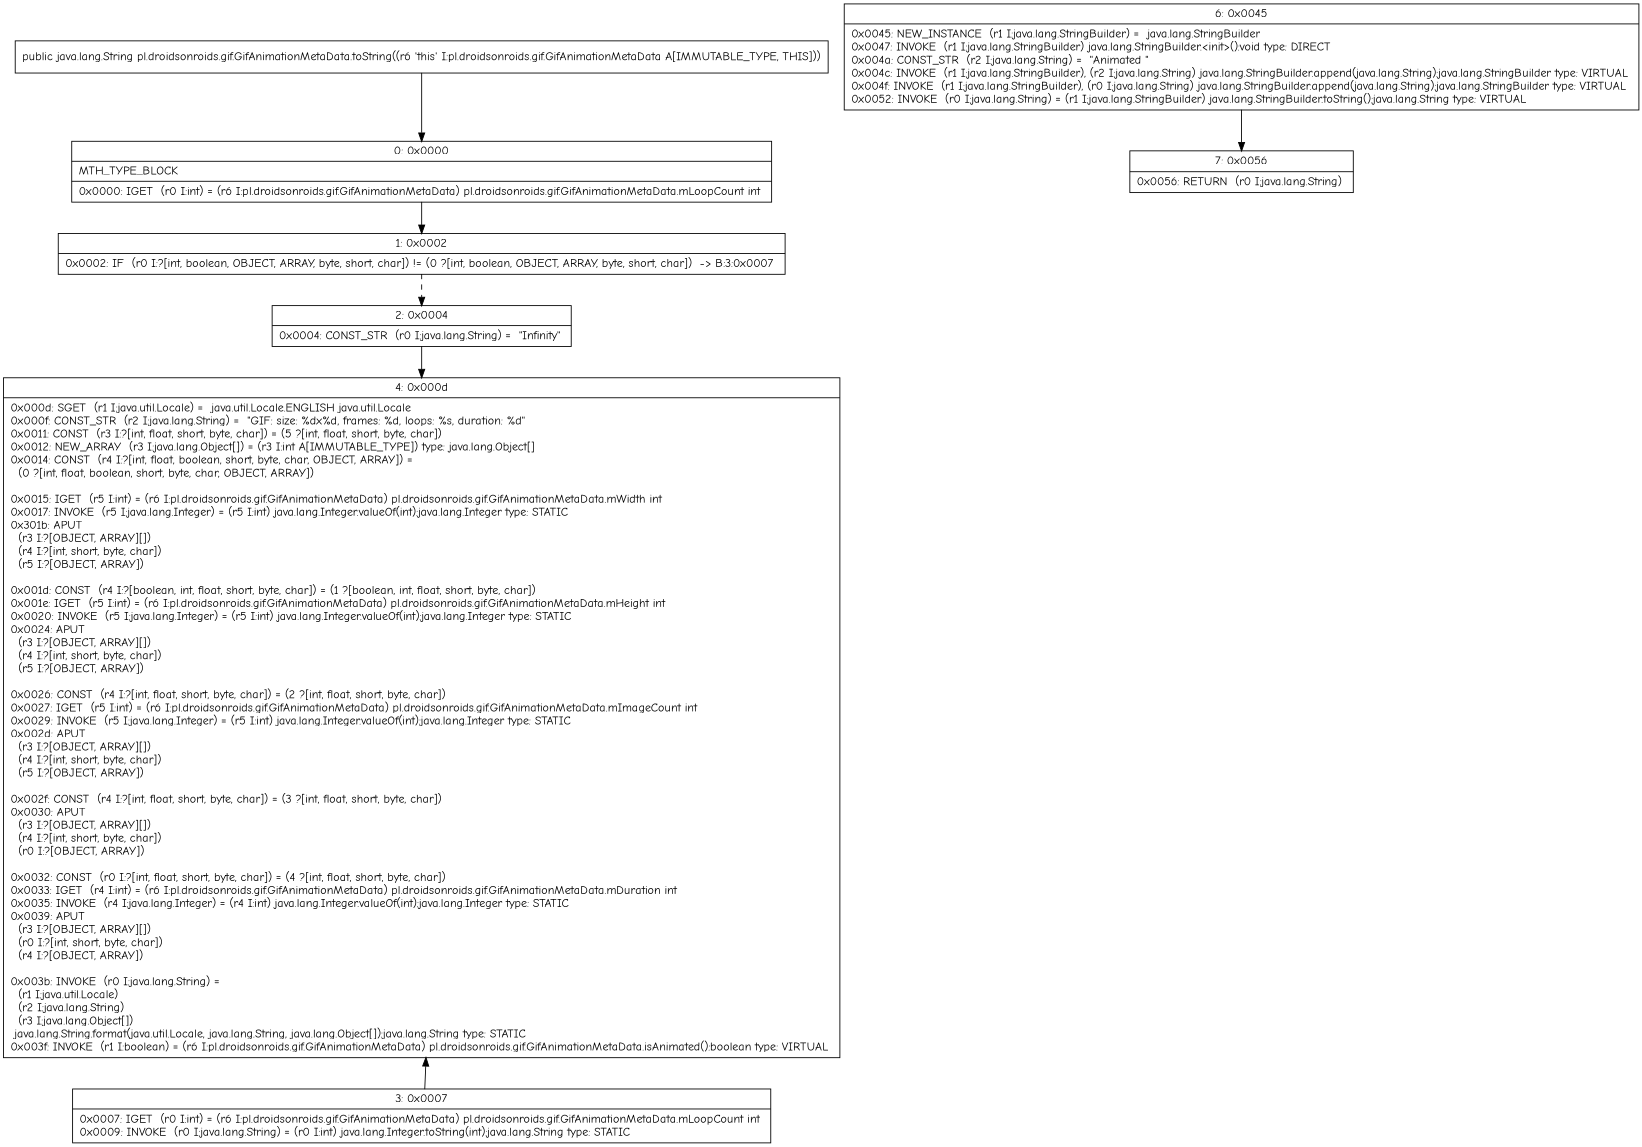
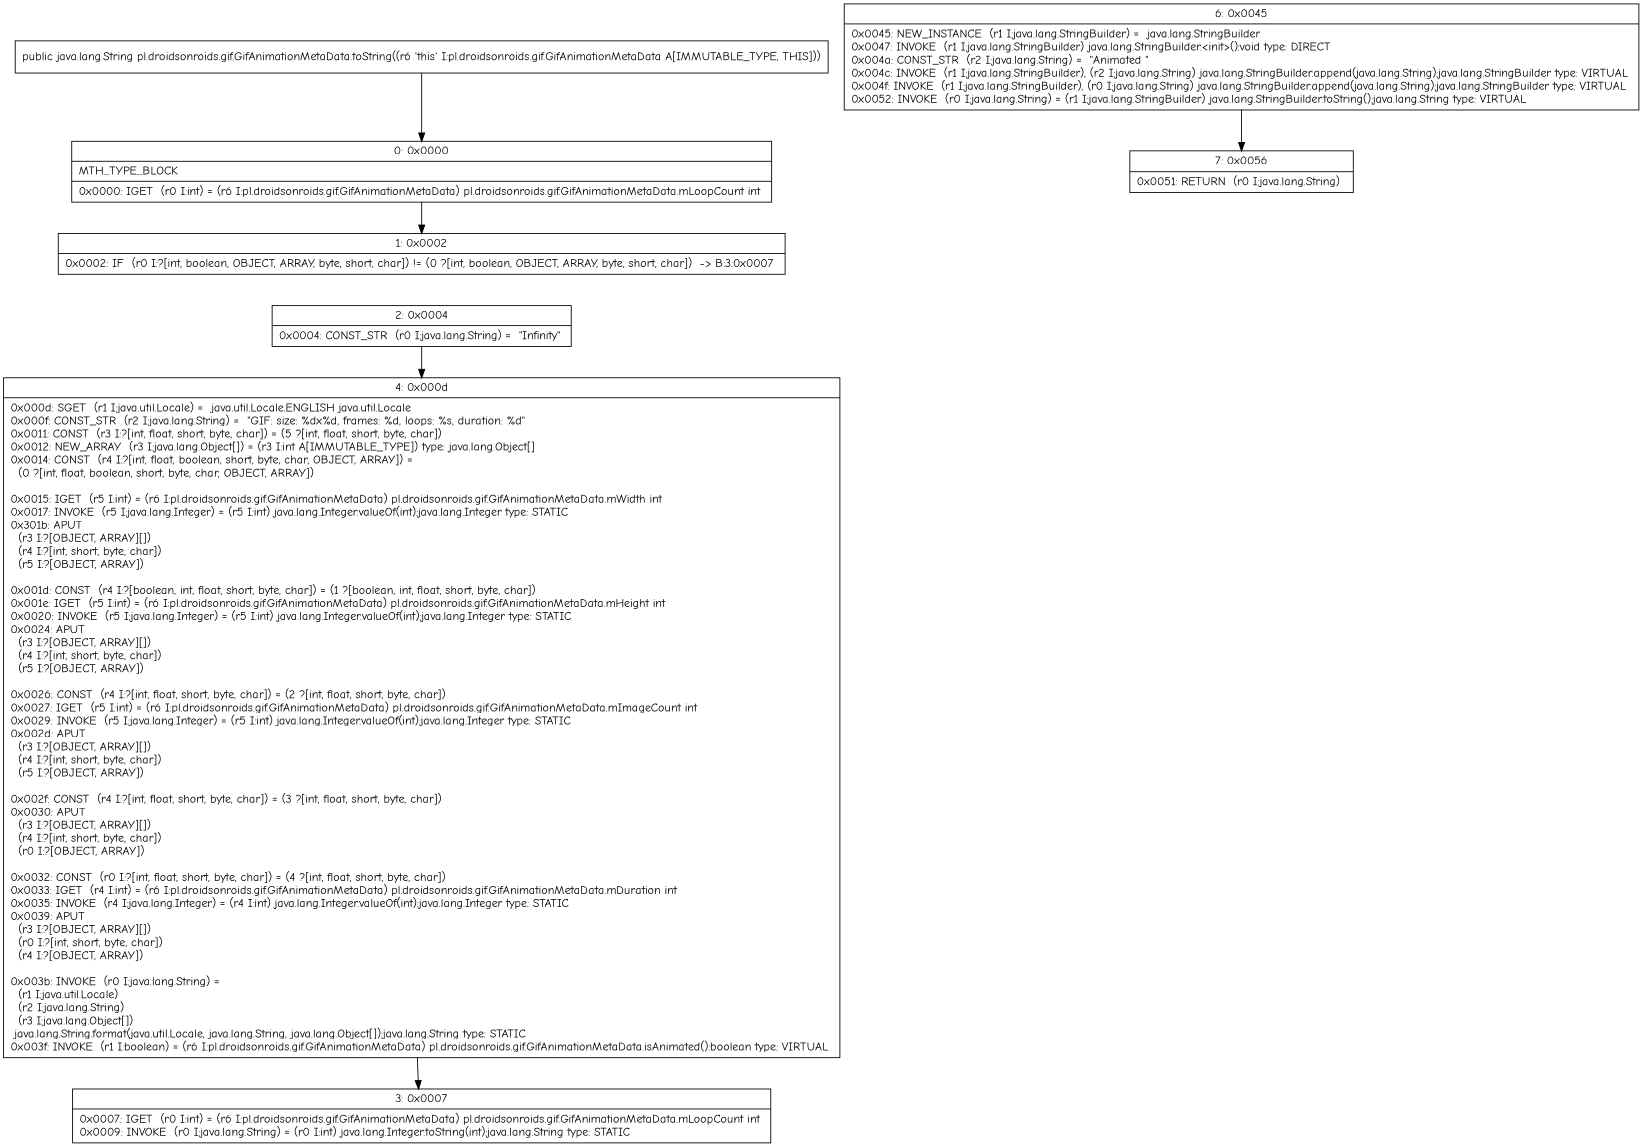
  digraph {
    fontname="Comic Neue"
    node [fontname="Comic Neue" shape=record]
    edge [fontname="Comic Neue"]
    n1 [label="{0\:\ 0x0000|MTH_TYPE_BLOCK\l|0x0000: IGET  (r0 I:int) = (r6 I:pl.droidsonroids.gif.GifAnimationMetaData) pl.droidsonroids.gif.GifAnimationMetaData.mLoopCount int \l}"]
    n2 [label="{1\:\ 0x0002|0x0002: IF  (r0 I:?[int, boolean, OBJECT, ARRAY, byte, short, char]) != (0 ?[int, boolean, OBJECT, ARRAY, byte, short, char])  \-\> B:3:0x0007 \l}"]
    n3 [label="{2\:\ 0x0004|0x0004: CONST_STR  (r0 I:java.lang.String) =  \"Infinity\" \l}"]
    n4 [label="{4\:\ 0x000d|0x000d: SGET  (r1 I:java.util.Locale) =  java.util.Locale.ENGLISH java.util.Locale \l0x000f: CONST_STR  (r2 I:java.lang.String) =  \"GIF: size: %dx%d, frames: %d, loops: %s, duration: %d\" \l0x0011: CONST  (r3 I:?[int, float, short, byte, char]) = (5 ?[int, float, short, byte, char]) \l0x0012: NEW_ARRAY  (r3 I:java.lang.Object[]) = (r3 I:int A[IMMUTABLE_TYPE]) type: java.lang.Object[] \l0x0014: CONST  (r4 I:?[int, float, boolean, short, byte, char, OBJECT, ARRAY]) = \l  (0 ?[int, float, boolean, short, byte, char, OBJECT, ARRAY])\l \l0x0015: IGET  (r5 I:int) = (r6 I:pl.droidsonroids.gif.GifAnimationMetaData) pl.droidsonroids.gif.GifAnimationMetaData.mWidth int \l0x0017: INVOKE  (r5 I:java.lang.Integer) = (r5 I:int) java.lang.Integer.valueOf(int):java.lang.Integer type: STATIC \l0x301b: APUT  \l  (r3 I:?[OBJECT, ARRAY][])\l  (r4 I:?[int, short, byte, char])\l  (r5 I:?[OBJECT, ARRAY])\l \l0x001d: CONST  (r4 I:?[boolean, int, float, short, byte, char]) = (1 ?[boolean, int, float, short, byte, char]) \l0x001e: IGET  (r5 I:int) = (r6 I:pl.droidsonroids.gif.GifAnimationMetaData) pl.droidsonroids.gif.GifAnimationMetaData.mHeight int \l0x0020: INVOKE  (r5 I:java.lang.Integer) = (r5 I:int) java.lang.Integer.valueOf(int):java.lang.Integer type: STATIC \l0x0024: APUT  \l  (r3 I:?[OBJECT, ARRAY][])\l  (r4 I:?[int, short, byte, char])\l  (r5 I:?[OBJECT, ARRAY])\l \l0x0026: CONST  (r4 I:?[int, float, short, byte, char]) = (2 ?[int, float, short, byte, char]) \l0x0027: IGET  (r5 I:int) = (r6 I:pl.droidsonroids.gif.GifAnimationMetaData) pl.droidsonroids.gif.GifAnimationMetaData.mImageCount int \l0x0029: INVOKE  (r5 I:java.lang.Integer) = (r5 I:int) java.lang.Integer.valueOf(int):java.lang.Integer type: STATIC \l0x002d: APUT  \l  (r3 I:?[OBJECT, ARRAY][])\l  (r4 I:?[int, short, byte, char])\l  (r5 I:?[OBJECT, ARRAY])\l \l0x002f: CONST  (r4 I:?[int, float, short, byte, char]) = (3 ?[int, float, short, byte, char]) \l0x0030: APUT  \l  (r3 I:?[OBJECT, ARRAY][])\l  (r4 I:?[int, short, byte, char])\l  (r0 I:?[OBJECT, ARRAY])\l \l0x0032: CONST  (r0 I:?[int, float, short, byte, char]) = (4 ?[int, float, short, byte, char]) \l0x0033: IGET  (r4 I:int) = (r6 I:pl.droidsonroids.gif.GifAnimationMetaData) pl.droidsonroids.gif.GifAnimationMetaData.mDuration int \l0x0035: INVOKE  (r4 I:java.lang.Integer) = (r4 I:int) java.lang.Integer.valueOf(int):java.lang.Integer type: STATIC \l0x0039: APUT  \l  (r3 I:?[OBJECT, ARRAY][])\l  (r0 I:?[int, short, byte, char])\l  (r4 I:?[OBJECT, ARRAY])\l \l0x003b: INVOKE  (r0 I:java.lang.String) = \l  (r1 I:java.util.Locale)\l  (r2 I:java.lang.String)\l  (r3 I:java.lang.Object[])\l java.lang.String.format(java.util.Locale, java.lang.String, java.lang.Object[]):java.lang.String type: STATIC \l0x003f: INVOKE  (r1 I:boolean) = (r6 I:pl.droidsonroids.gif.GifAnimationMetaData) pl.droidsonroids.gif.GifAnimationMetaData.isAnimated():boolean type: VIRTUAL \l}"]
    n5 [label="{3\:\ 0x0007|0x0007: IGET  (r0 I:int) = (r6 I:pl.droidsonroids.gif.GifAnimationMetaData) pl.droidsonroids.gif.GifAnimationMetaData.mLoopCount int \l0x0009: INVOKE  (r0 I:java.lang.String) = (r0 I:int) java.lang.Integer.toString(int):java.lang.String type: STATIC \l}"]
    n6 [label="{6\:\ 0x0045|0x0045: NEW_INSTANCE  (r1 I:java.lang.StringBuilder) =  java.lang.StringBuilder \l0x0047: INVOKE  (r1 I:java.lang.StringBuilder) java.lang.StringBuilder.\<init\>():void type: DIRECT \l0x004a: CONST_STR  (r2 I:java.lang.String) =  \"Animated \" \l0x004c: INVOKE  (r1 I:java.lang.StringBuilder), (r2 I:java.lang.String) java.lang.StringBuilder.append(java.lang.String):java.lang.StringBuilder type: VIRTUAL \l0x004f: INVOKE  (r1 I:java.lang.StringBuilder), (r0 I:java.lang.String) java.lang.StringBuilder.append(java.lang.String):java.lang.StringBuilder type: VIRTUAL \l0x0052: INVOKE  (r0 I:java.lang.String) = (r1 I:java.lang.StringBuilder) java.lang.StringBuilder.toString():java.lang.String type: VIRTUAL \l}"]
-   n7 [label="{7\:\ 0x0056|0x0056: RETURN  (r0 I:java.lang.String) \l}"]
+   n7 [label="{7\:\ 0x0056|0x0051: RETURN  (r0 I:java.lang.String) \l}"]
    n8 [label="{public java.lang.String pl.droidsonroids.gif.GifAnimationMetaData.toString((r6 'this' I:pl.droidsonroids.gif.GifAnimationMetaData A[IMMUTABLE_TYPE, THIS])) }"]
    n1 -> n2
-   n2 -> n3 [style=dashed]
    n3 -> n4
-   n5 -> n4
+   n4 -> n5
    n6 -> n7
    n8 -> n1
  }
